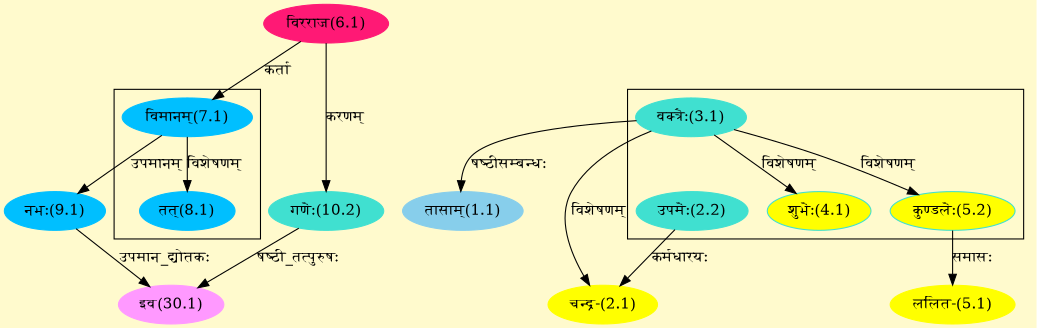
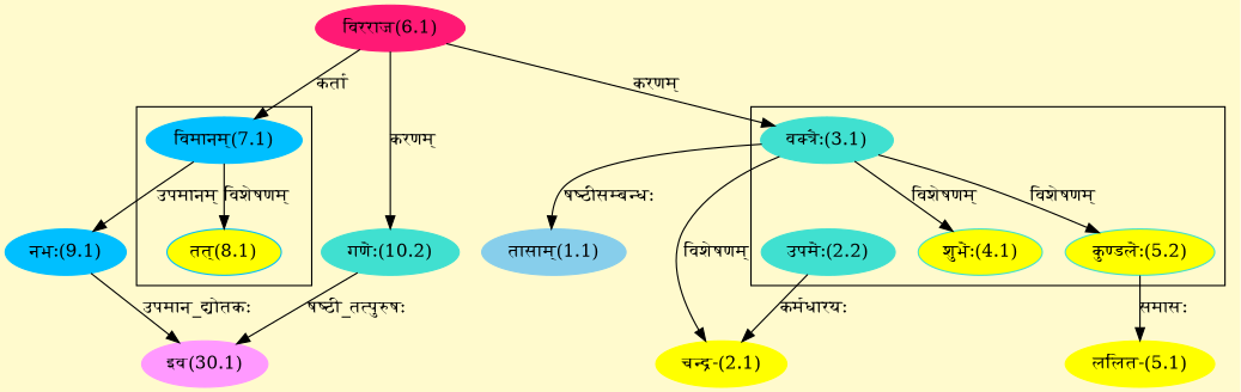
  digraph {
    bgcolor=lemonchiffon1
    compound=true
    rankdir=BT
    node [color="#40E0D0" style=filled]
    edge [dir=back]
    n1 [label="उपमैः(2.2)"]
    n2 [label="वक्त्रैः(3.1)"]
    n3 [fillcolor="#FFFF00" label="शुभैः(4.1)"]
    n4 [fillcolor="#FFFF00" label="कुण्डलैः(5.2)"]
-   n5 [color="#00BFFF" label="तत्(8.1)"]
+   n5 [color="#00BFFF" label="तत्(8.1)" fillcolor="#FFFF00"]
    n6 [color="#00BFFF" label="विमानम्(7.1)"]
    n7 [color="#FF1975" label="विरराज(6.1)"]
    n8 [color="#87CEEB" label="तासाम्(1.1)"]
    n9 [color="#FFFF00" label="चन्द्र-(2.1)"]
    n10 [color="#FFFF00" label="ललित-(5.1)"]
    n11 [color="#00BFFF" label="नभः(9.1)"]
    n12 [color="#FF99FF" label="इव(30.1)"]
    n13 [label="गणैः(10.2)"]
    subgraph cluster_1 {
      n1
      n2
      n3
      n4
    }
    subgraph cluster_2 {
      n5
      n6
    }
+   n2 -> n7 [label="करणम्"]
    n3 -> n2 [label="विशेषणम्"]
    n4 -> n2 [label="विशेषणम्"]
    n5 -> n6 [label="विशेषणम्"]
    n6 -> n7 [label="कर्ता"]
    n8 -> n2 [label="षष्ठीसम्बन्धः"]
    n9 -> n1 [label="कर्मधारयः"]
    n9 -> n2 [label="विशेषणम्"]
    n10 -> n4 [label="समासः"]
    n11 -> n6 [label="उपमानम्"]
    n12 -> n11 [label="उपमान_द्योतकः"]
    n12 -> n13 [label="षष्ठी_तत्पुरुषः"]
    n13 -> n7 [label="करणम्"]
  }
